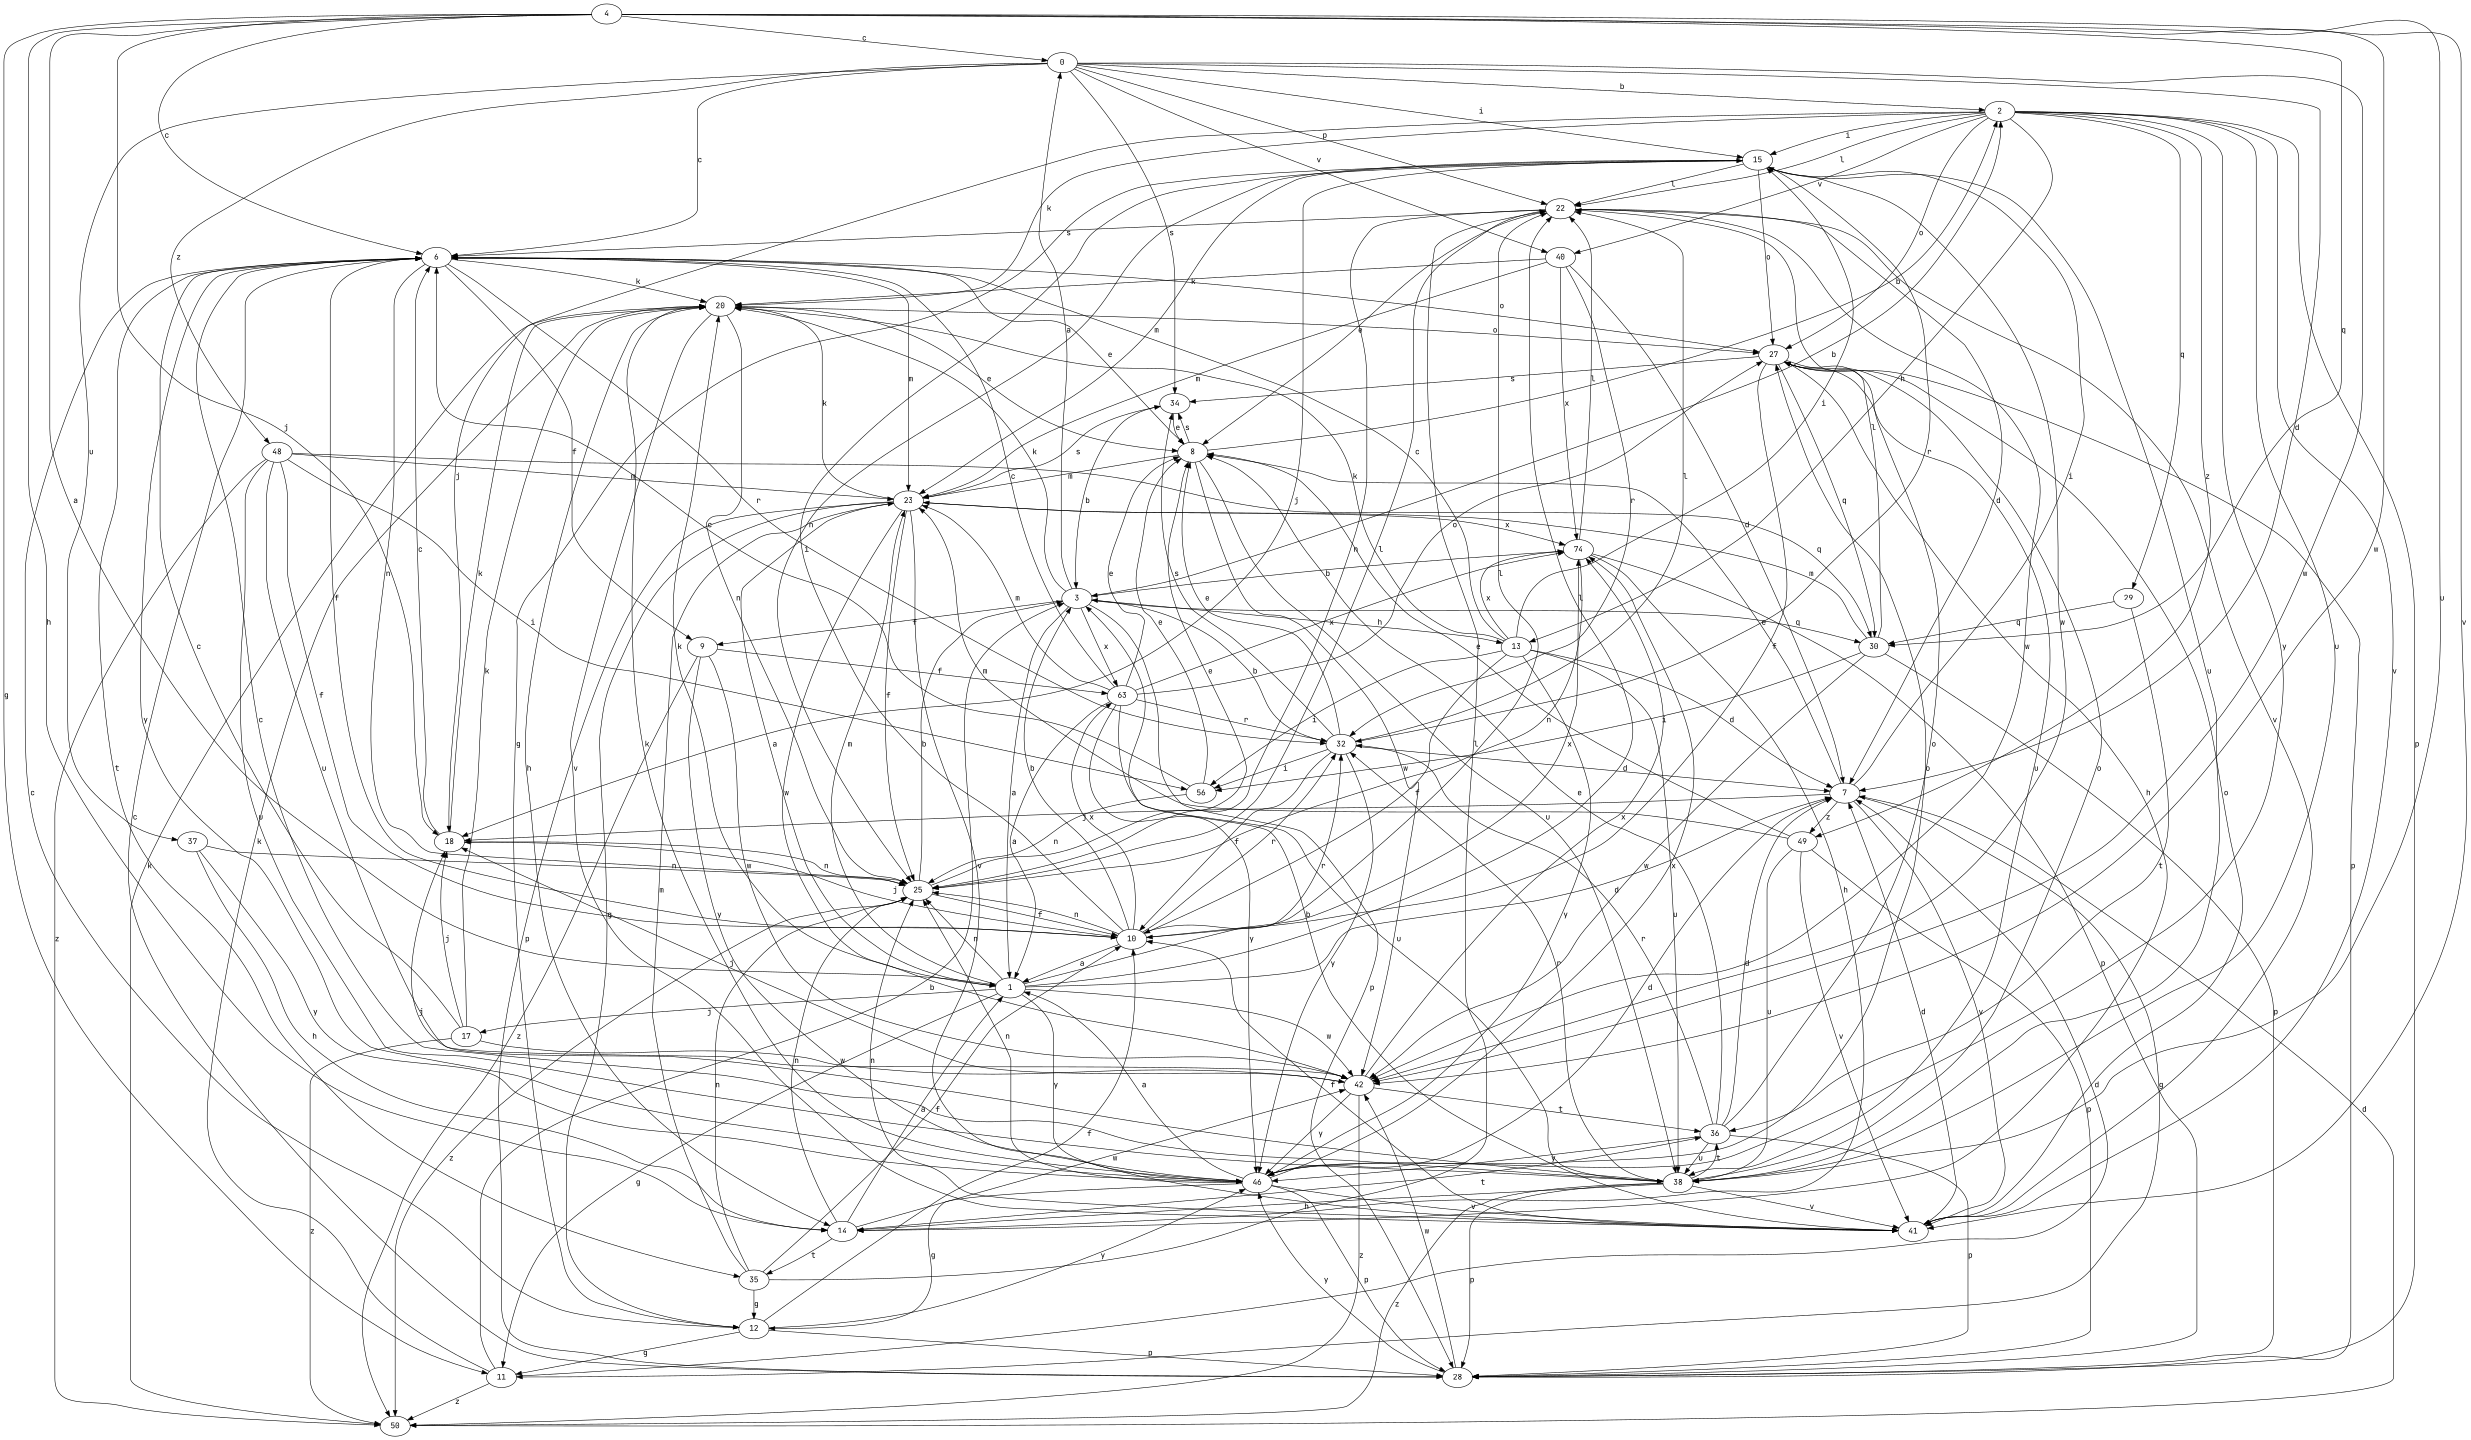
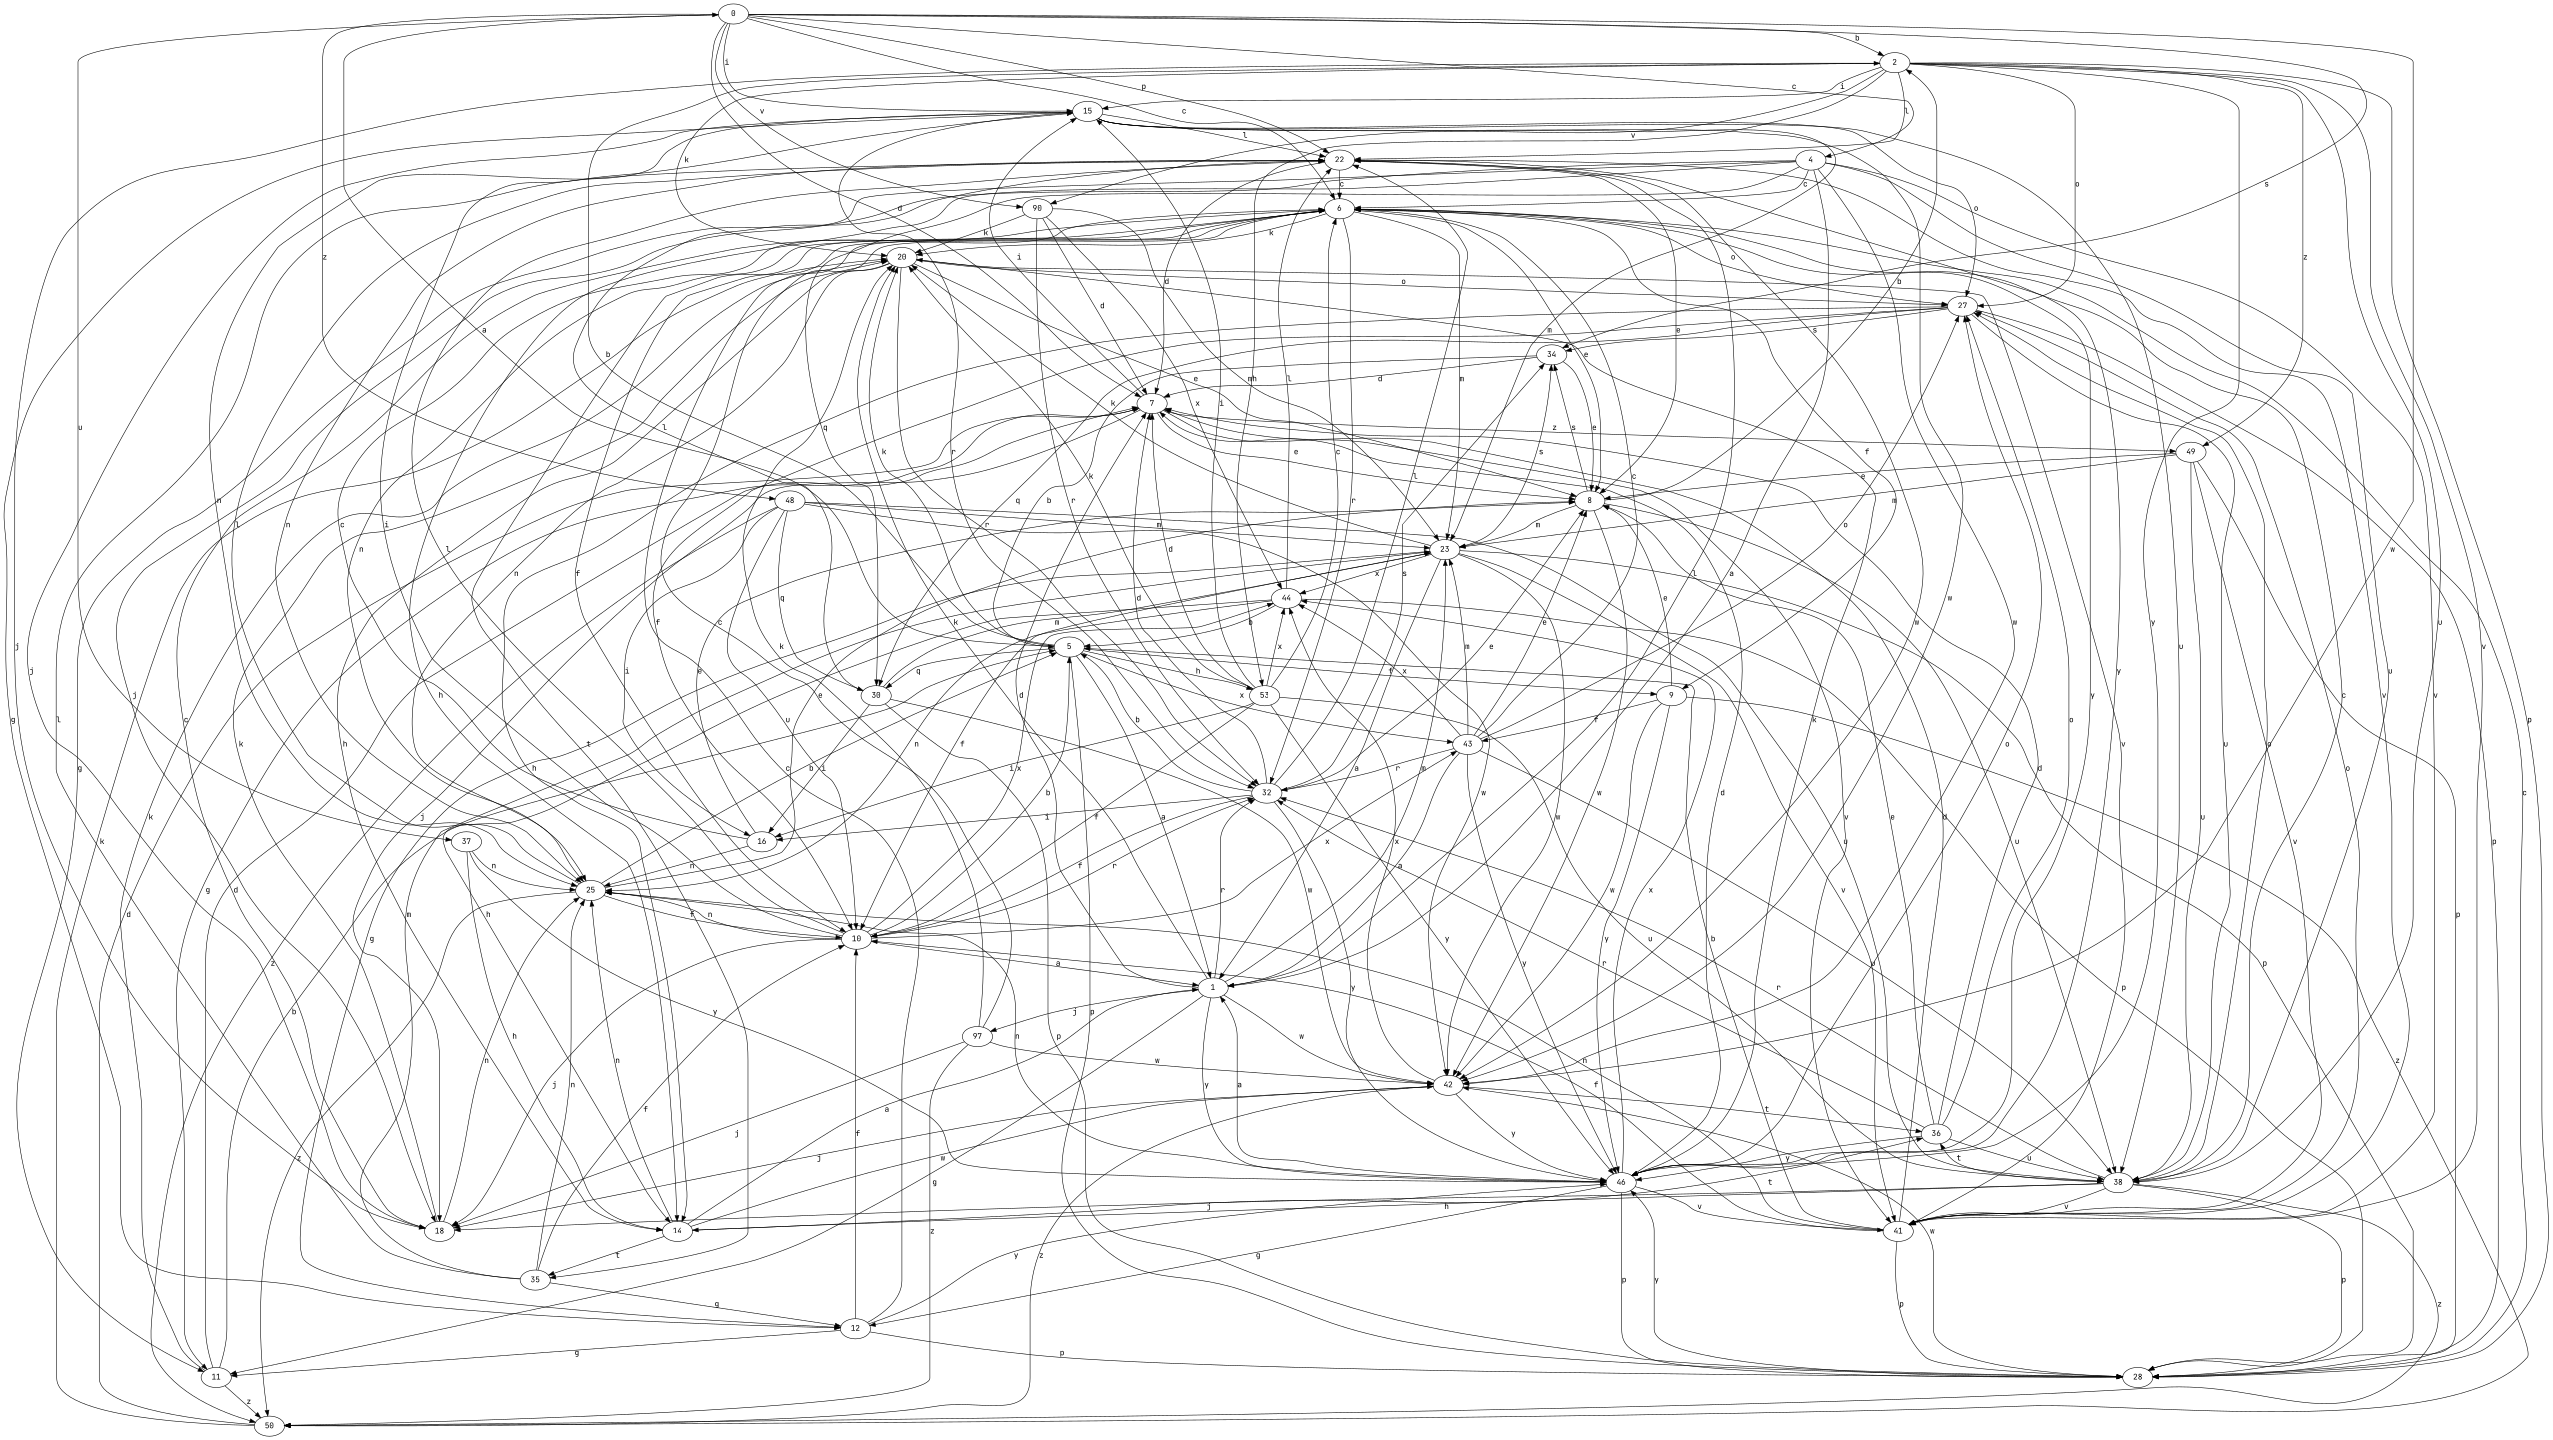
  strict digraph {
    fontname="JetBrains Mono"
    node [fontname="JetBrains Mono"]
    edge [fontname="JetBrains Mono"]
    0
    2
    4
    6
    7
    15
    22
    34
    37
-   40
+   40 [label=90]
    42
    48
    20
    46
-   13
+   13 [label=53]
    18
    27
    28
-   29
    38
    41
    49
    1
    11
    30
    14
    23
    25
    32
    9
    8
    10
    35
    12
-   3
-   44 [label=74]
+   3 [label=5]
+   44
    50
    36
-   16 [label=56]
-   17
-   43 [label=63]
+   16
+   17 [label=97]
+   43
    0 -> 2 [label=b]
-   4 -> 0 [label=c]
+   0 -> 4 [label=c]
    0 -> 6 [label=c]
    0 -> 7 [label=d]
    0 -> 15 [label=i]
    0 -> 22 [label=p]
    0 -> 34 [label=s]
    0 -> 37 [label=u]
    0 -> 40 [label=v]
    0 -> 42 [label=w]
    0 -> 48 [label=z]
    2 -> 15 [label=i]
    2 -> 22 [label=l]
    2 -> 40 [label=v]
    2 -> 20 [label=k]
    2 -> 46 [label=y]
    2 -> 13 [label=h]
    2 -> 18 [label=j]
    2 -> 27 [label=o]
    2 -> 28 [label=p]
-   2 -> 29 [label=q]
    2 -> 38 [label=u]
    2 -> 41 [label=v]
    2 -> 49 [label=z]
    4 -> 6 [label=c]
    4 -> 42 [label=w]
    4 -> 18 [label=j]
    4 -> 38 [label=u]
    4 -> 41 [label=v]
    4 -> 1 [label=a]
    4 -> 11 [label=g]
    4 -> 30 [label=q]
    4 -> 14 [label=h]
    6 -> 20 [label=k]
    6 -> 46 [label=y]
    6 -> 27 [label=o]
    6 -> 23 [label=m]
    6 -> 25 [label=n]
    6 -> 32 [label=r]
    6 -> 9 [label=f]
    6 -> 8 [label=e]
    6 -> 10 [label=f]
    6 -> 35 [label=t]
    7 -> 15 [label=i]
    7 -> 18 [label=j]
    7 -> 41 [label=v]
    7 -> 49 [label=z]
    7 -> 11 [label=g]
    7 -> 8 [label=e]
    15 -> 22 [label=l]
    15 -> 42 [label=w]
    15 -> 18 [label=j]
    15 -> 27 [label=o]
    15 -> 38 [label=u]
    15 -> 23 [label=m]
    15 -> 25 [label=n]
    15 -> 32 [label=r]
    15 -> 12 [label=g]
-   22 -> 6 [label=s]
+   22 -> 6 [label=c]
    22 -> 7 [label=d]
    22 -> 42 [label=w]
+   22 -> 46 [label=y]
    22 -> 41 [label=v]
    22 -> 25 [label=n]
    22 -> 8 [label=e]
+   34 -> 7 [label=d]
    34 -> 8 [label=e]
    34 -> 3 [label=b]
    37 -> 46 [label=y]
    37 -> 14 [label=h]
    37 -> 25 [label=n]
    40 -> 7 [label=d]
    40 -> 20 [label=k]
    40 -> 23 [label=m]
    40 -> 32 [label=r]
    40 -> 44 [label=x]
    42 -> 46 [label=y]
    42 -> 18 [label=j]
    42 -> 44 [label=x]
    42 -> 50 [label=z]
    42 -> 36 [label=t]
-   48 -> 42 [label=u]
+   48 -> 42 [label=w]
    48 -> 38 [label=u]
    48 -> 30 [label=q]
    48 -> 23 [label=m]
-   48 -> 10 [label=f]
+   48 -> 10 [label=u]
    48 -> 50 [label=z]
    48 -> 16 [label=i]
    20 -> 27 [label=o]
    20 -> 41 [label=v]
    20 -> 14 [label=h]
    20 -> 25 [label=n]
+   20 -> 32 [label=r]
    20 -> 8 [label=e]
    46 -> 7 [label=d]
    46 -> 20 [label=k]
    46 -> 27 [label=o]
    46 -> 28 [label=p]
    46 -> 41 [label=v]
    46 -> 1 [label=a]
    46 -> 25 [label=n]
    46 -> 12 [label=g]
    46 -> 44 [label=x]
    13 -> 6 [label=c]
    13 -> 7 [label=d]
    13 -> 15 [label=i]
    13 -> 20 [label=k]
    13 -> 46 [label=y]
    13 -> 38 [label=u]
    13 -> 10 [label=f]
    13 -> 44 [label=x]
    13 -> 16 [label=i]
    18 -> 6 [label=c]
    18 -> 20 [label=k]
    18 -> 25 [label=n]
    27 -> 34 [label=s]
    27 -> 28 [label=p]
    27 -> 38 [label=u]
    27 -> 30 [label=q]
    27 -> 14 [label=h]
    27 -> 10 [label=f]
    28 -> 6 [label=c]
    28 -> 42 [label=w]
    28 -> 46 [label=y]
-   29 -> 30 [label=q]
-   29 -> 36 [label=t]
    38 -> 6 [label=c]
    38 -> 18 [label=j]
    38 -> 27 [label=o]
    38 -> 28 [label=p]
    38 -> 41 [label=v]
    38 -> 14 [label=h]
    38 -> 32 [label=r]
    38 -> 50 [label=z]
    38 -> 36 [label=t]
    41 -> 7 [label=d]
    41 -> 27 [label=o]
-   36 -> 28 [label=p]
+   41 -> 28 [label=p]
    41 -> 25 [label=n]
    41 -> 10 [label=f]
    41 -> 3 [label=b]
    49 -> 28 [label=p]
    49 -> 38 [label=u]
    49 -> 41 [label=v]
    49 -> 23 [label=m]
    49 -> 8 [label=e]
    1 -> 7 [label=d]
    1 -> 22 [label=l]
    1 -> 42 [label=w]
    1 -> 20 [label=k]
    1 -> 46 [label=y]
    1 -> 11 [label=g]
    1 -> 23 [label=m]
-   1 -> 25 [label=n]
    1 -> 32 [label=r]
    1 -> 17 [label=j]
    11 -> 7 [label=d]
    11 -> 20 [label=k]
    11 -> 3 [label=b]
    11 -> 50 [label=z]
    30 -> 22 [label=l]
    30 -> 42 [label=w]
    30 -> 28 [label=p]
    30 -> 23 [label=m]
    30 -> 16 [label=i]
    14 -> 42 [label=w]
    14 -> 1 [label=a]
    14 -> 25 [label=n]
    14 -> 35 [label=t]
    14 -> 36 [label=t]
    23 -> 34 [label=s]
    23 -> 42 [label=w]
    23 -> 20 [label=k]
    23 -> 28 [label=p]
    23 -> 41 [label=v]
    23 -> 1 [label=a]
-   23 -> 25 [label=f]
+   23 -> 10 [label=f]
    23 -> 12 [label=g]
    23 -> 44 [label=x]
    25 -> 22 [label=l]
    25 -> 8 [label=e]
    25 -> 10 [label=f]
    25 -> 3 [label=b]
    25 -> 50 [label=z]
    32 -> 7 [label=d]
    32 -> 22 [label=l]
    32 -> 34 [label=s]
    32 -> 46 [label=y]
    32 -> 8 [label=e]
    32 -> 10 [label=f]
    32 -> 3 [label=b]
    32 -> 16 [label=i]
    9 -> 42 [label=w]
    9 -> 46 [label=y]
+   9 -> 8 [label=e]
    9 -> 50 [label=z]
    9 -> 43 [label=f]
    8 -> 2 [label=b]
    8 -> 34 [label=s]
    8 -> 42 [label=w]
    8 -> 38 [label=u]
    8 -> 23 [label=m]
    10 -> 15 [label=i]
    10 -> 22 [label=l]
    10 -> 18 [label=j]
    10 -> 1 [label=a]
    10 -> 25 [label=n]
    10 -> 32 [label=r]
    10 -> 3 [label=b]
    10 -> 44 [label=x]
    10 -> 43 [label=x]
    35 -> 22 [label=l]
    35 -> 23 [label=m]
    35 -> 25 [label=n]
    35 -> 10 [label=f]
    35 -> 12 [label=g]
    12 -> 6 [label=c]
    12 -> 46 [label=y]
    12 -> 28 [label=p]
    12 -> 11 [label=g]
    12 -> 10 [label=f]
    3 -> 0 [label=a]
    3 -> 2 [label=b]
    3 -> 20 [label=k]
    3 -> 13 [label=h]
    3 -> 28 [label=p]
    3 -> 1 [label=a]
    3 -> 30 [label=q]
    3 -> 9 [label=f]
    3 -> 43 [label=x]
    44 -> 22 [label=l]
    44 -> 28 [label=p]
    44 -> 14 [label=h]
    44 -> 25 [label=n]
    44 -> 3 [label=b]
    50 -> 7 [label=d]
    50 -> 20 [label=k]
    36 -> 7 [label=d]
    36 -> 46 [label=y]
    36 -> 27 [label=o]
    36 -> 38 [label=u]
    36 -> 32 [label=r]
    36 -> 8 [label=e]
    16 -> 6 [label=c]
    16 -> 25 [label=n]
    16 -> 8 [label=e]
    17 -> 6 [label=c]
    17 -> 42 [label=w]
    17 -> 20 [label=k]
    17 -> 18 [label=j]
    17 -> 50 [label=z]
    43 -> 6 [label=c]
    43 -> 46 [label=y]
    43 -> 27 [label=o]
    43 -> 38 [label=u]
    43 -> 1 [label=a]
    43 -> 23 [label=m]
    43 -> 32 [label=r]
    43 -> 8 [label=e]
    43 -> 44 [label=x]
  }
